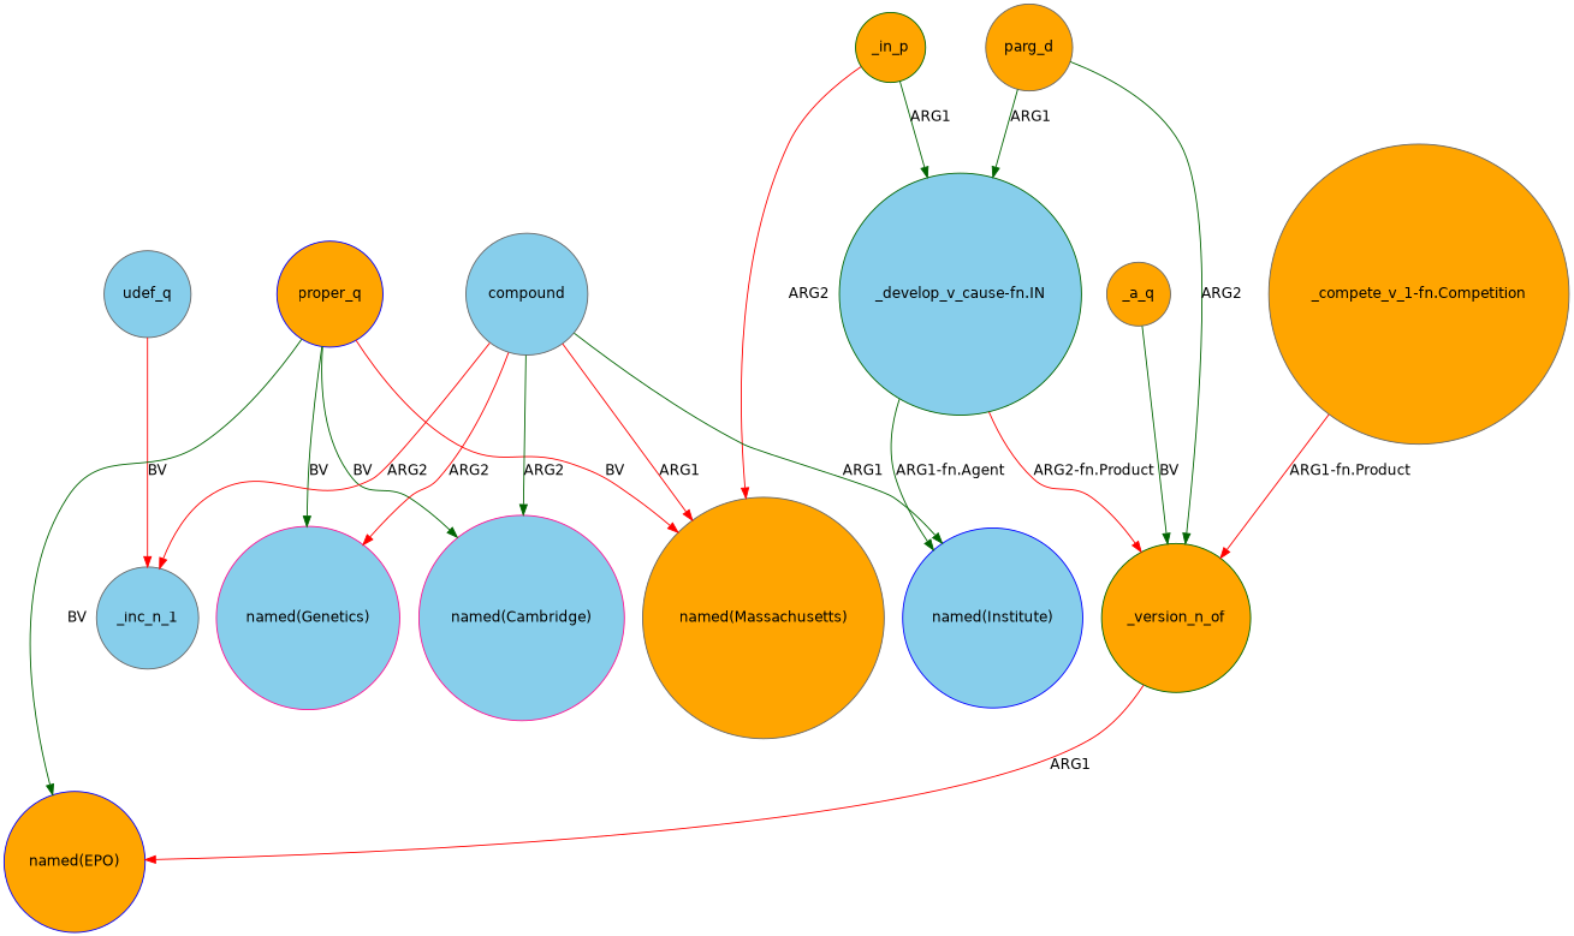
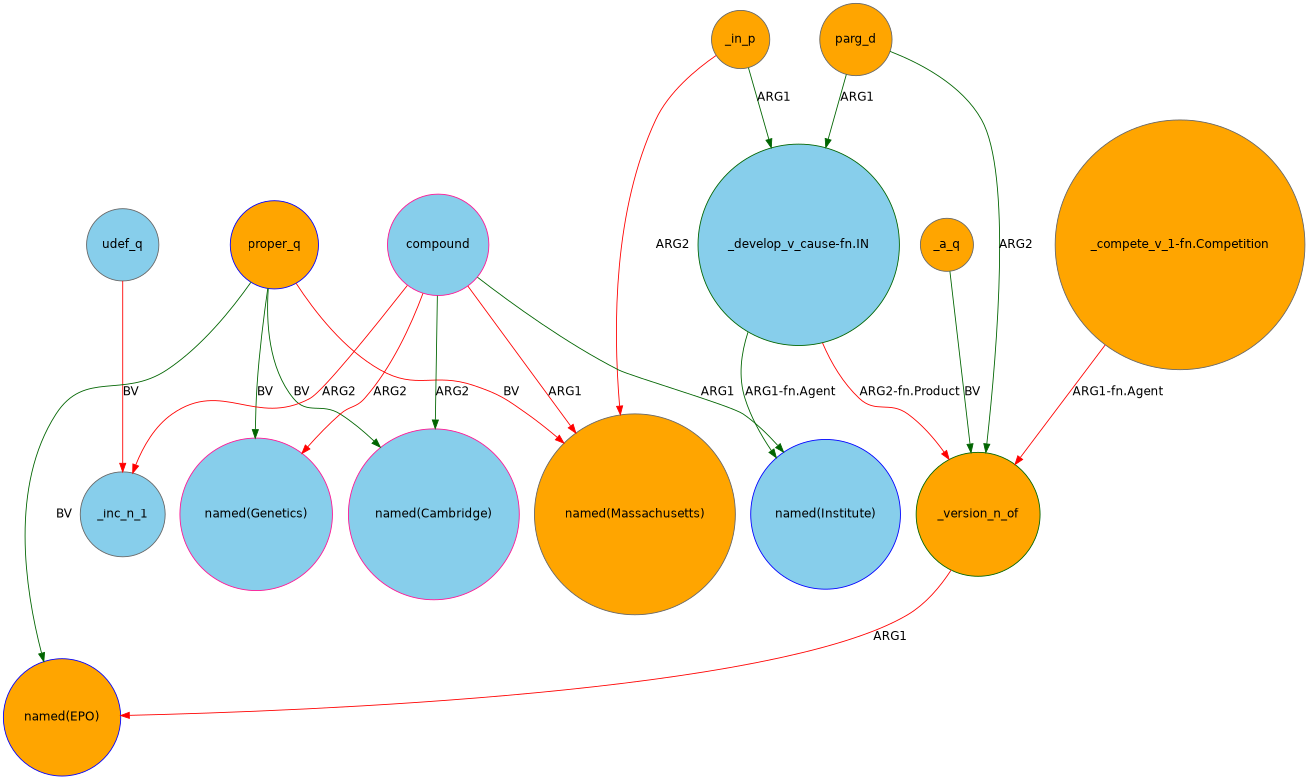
  digraph {
    fontname="DejaVu Sans"
    node [color=gray40 fillcolor=orange fontname="DejaVu Sans" shape=circle style=filled]
    edge [color=darkgreen fontname="DejaVu Sans"]
    udef_q [fillcolor=skyblue]
    _inc_n_1 [fillcolor=skyblue]
    proper_q [color=blue]
    "named(Genetics)" [color=deeppink fillcolor=skyblue]
    "named(Massachusetts)"
    "named(Cambridge)" [color=deeppink fillcolor=skyblue]
    "named(EPO)" [color=blue]
    "named(Institute)" [color=blue fillcolor=skyblue]
    "_develop_v_cause-fn.IN" [color=darkgreen fillcolor=skyblue]
    _version_n_of [color=darkgreen]
-   _in_p [color=darkgreen]
-   compound [fillcolor=skyblue]
+   _in_p
+   compound [color=deeppink fillcolor=skyblue]
    _a_q
    parg_d
    "_compete_v_1-fn.Competition"
    udef_q -> _inc_n_1 [color=red label=BV]
    proper_q -> "named(Genetics)" [label=BV]
    proper_q -> "named(Massachusetts)" [color=red label=BV]
    proper_q -> "named(Cambridge)" [label=BV]
    proper_q -> "named(EPO)" [label=BV]
    "_develop_v_cause-fn.IN" -> "named(Institute)" [label="ARG1-fn.Agent"]
    "_develop_v_cause-fn.IN" -> _version_n_of [color=red label="ARG2-fn.Product"]
    _version_n_of -> "named(EPO)" [color=red label=ARG1]
    _in_p -> "named(Massachusetts)" [color=red label=ARG2]
    _in_p -> "_develop_v_cause-fn.IN" [label=ARG1]
    compound -> _inc_n_1 [color=red label=ARG2]
    compound -> "named(Genetics)" [color=red label=ARG2]
    compound -> "named(Massachusetts)" [color=red label=ARG1]
    compound -> "named(Cambridge)" [label=ARG2]
    compound -> "named(Institute)" [label=ARG1]
    _a_q -> _version_n_of [label=BV]
    parg_d -> "_develop_v_cause-fn.IN" [label=ARG1]
    parg_d -> _version_n_of [label=ARG2]
-   "_compete_v_1-fn.Competition" -> _version_n_of [color=red label="ARG1-fn.Product"]
+   "_compete_v_1-fn.Competition" -> _version_n_of [color=red label="ARG1-fn.Agent"]
  }
